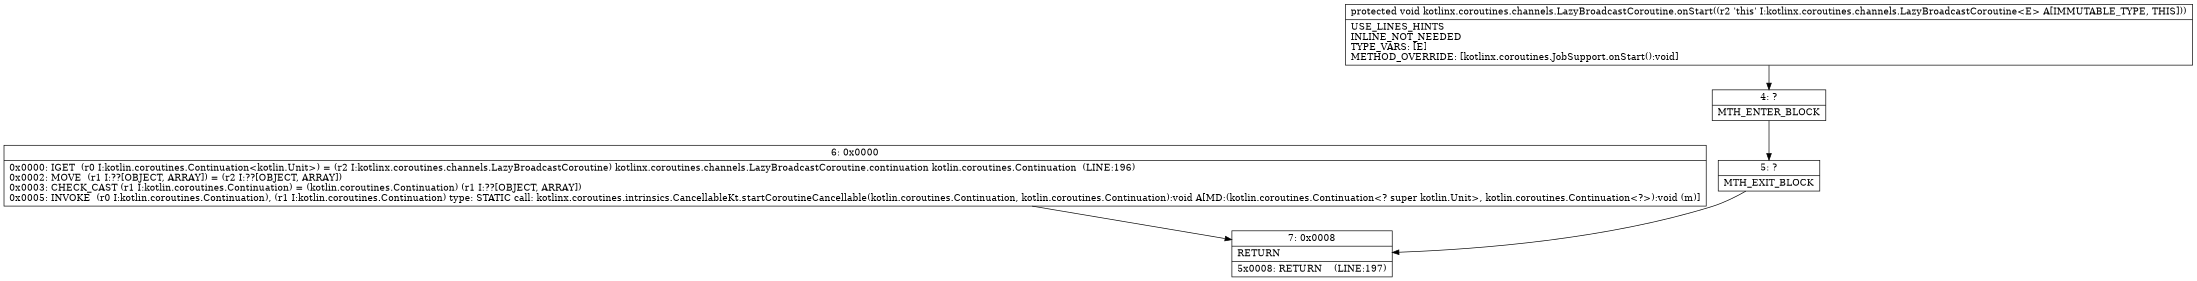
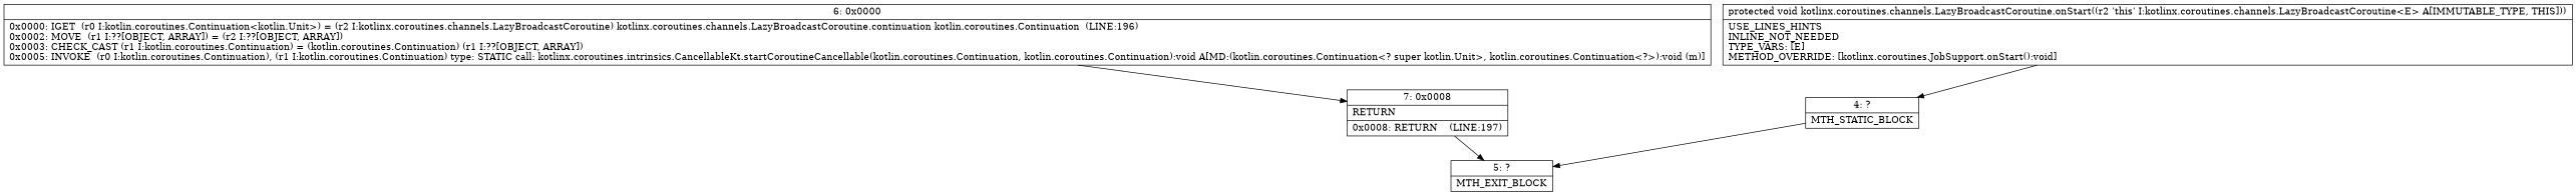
  digraph {
    node [shape=record]
-   n1 [label="{4\:\ ?|MTH_ENTER_BLOCK\l}"]
+   n1 [label="{4\:\ ?|MTH_STATIC_BLOCK\l}"]
    n2 [label="{5\:\ ?|MTH_EXIT_BLOCK\l}"]
    n3 [label="{6\:\ 0x0000|0x0000: IGET  (r0 I:kotlin.coroutines.Continuation\<kotlin.Unit\>) = (r2 I:kotlinx.coroutines.channels.LazyBroadcastCoroutine) kotlinx.coroutines.channels.LazyBroadcastCoroutine.continuation kotlin.coroutines.Continuation  (LINE:196)\l0x0002: MOVE  (r1 I:??[OBJECT, ARRAY]) = (r2 I:??[OBJECT, ARRAY]) \l0x0003: CHECK_CAST (r1 I:kotlin.coroutines.Continuation) = (kotlin.coroutines.Continuation) (r1 I:??[OBJECT, ARRAY]) \l0x0005: INVOKE  (r0 I:kotlin.coroutines.Continuation), (r1 I:kotlin.coroutines.Continuation) type: STATIC call: kotlinx.coroutines.intrinsics.CancellableKt.startCoroutineCancellable(kotlin.coroutines.Continuation, kotlin.coroutines.Continuation):void A[MD:(kotlin.coroutines.Continuation\<? super kotlin.Unit\>, kotlin.coroutines.Continuation\<?\>):void (m)]\l}"]
-   n4 [label="{7\:\ 0x0008|RETURN\l|5x0008: RETURN    (LINE:197)\l}"]
+   n4 [label="{7\:\ 0x0008|RETURN\l|0x0008: RETURN    (LINE:197)\l}"]
    n5 [label="{protected void kotlinx.coroutines.channels.LazyBroadcastCoroutine.onStart((r2 'this' I:kotlinx.coroutines.channels.LazyBroadcastCoroutine\<E\> A[IMMUTABLE_TYPE, THIS]))  | USE_LINES_HINTS\lINLINE_NOT_NEEDED\lTYPE_VARS: [E]\lMETHOD_OVERRIDE: [kotlinx.coroutines.JobSupport.onStart():void]\l}"]
    n1 -> n2
    n3 -> n4
-   n2 -> n4
+   n4 -> n2
    n5 -> n1
  }
